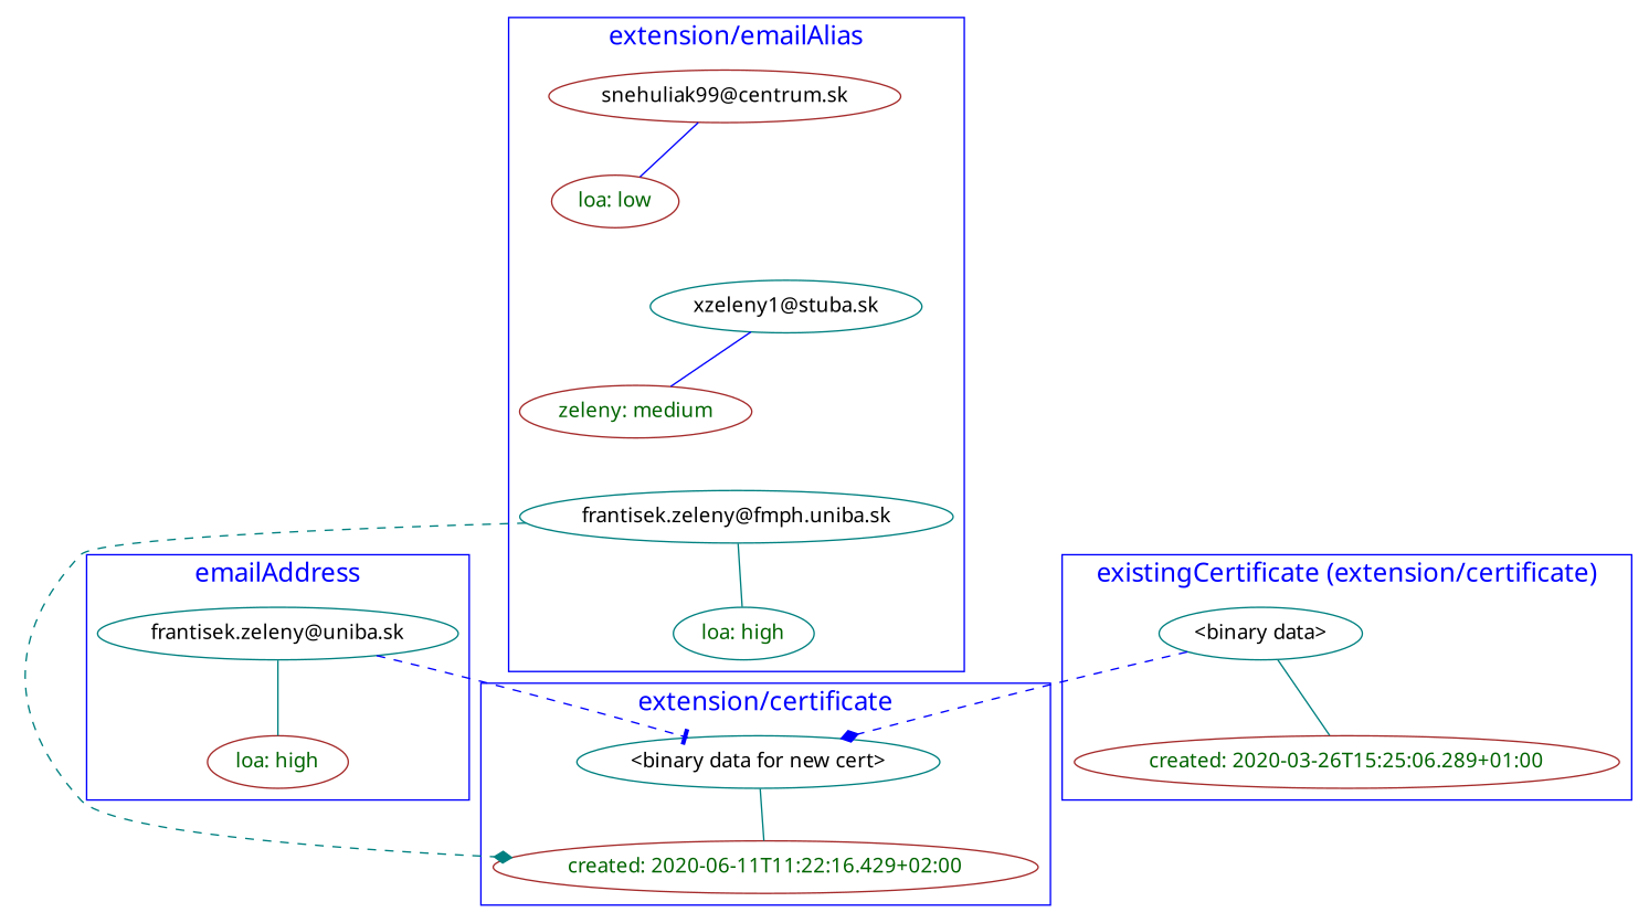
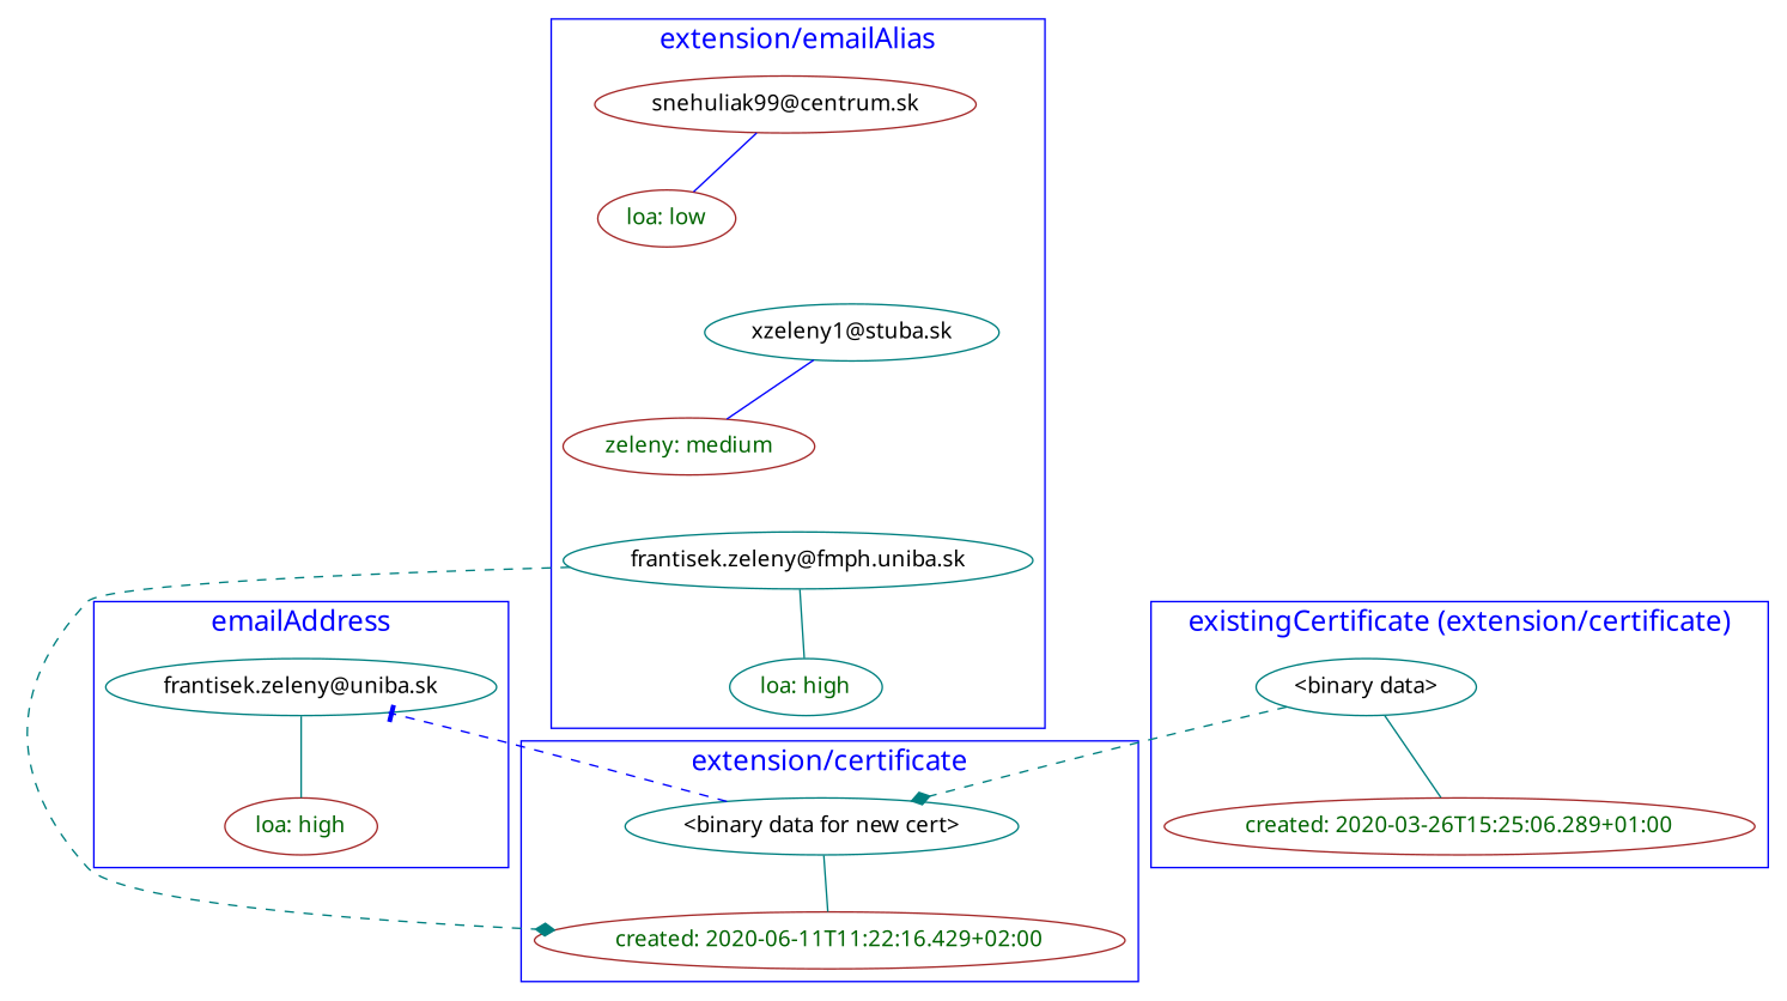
  digraph {
    compound=true
    fontname="Noto Sans"
    rankdir=TB
    node [color=brown fontname="Noto Sans"]
    edge [color=teal fontname="Noto Sans"]
    n1 [label="snehuliak99@centrum.sk"]
    n2 [fontcolor=darkgreen label="loa: low"]
    b1Dummy [style=invis color=""]
    n4 [color=teal label="xzeleny1@stuba.sk"]
    n5 [fontcolor=darkgreen label="zeleny: medium"]
    b2Dummy [style=invis color=""]
    n7 [color=teal label="frantisek.zeleny@fmph.uniba.sk"]
    n8 [color=teal fontcolor=darkgreen label="loa: high"]
    n9 [color=teal label="frantisek.zeleny@uniba.sk"]
    n10 [fontcolor=darkgreen label="loa: high"]
    n11 [color=teal label="<binary data>"]
    n12 [fontcolor=darkgreen label="created: 2020-03-26T15:25:06.289+01:00"]
    n13 [color=teal label="<binary data for new cert>"]
    n14 [fontcolor=darkgreen label="created: 2020-06-11T11:22:16.429+02:00"]
    subgraph cluster_1 {
      color=blue
      fontcolor=blue
      fontsize=18
      label="extension/emailAlias"
      n1
      n2
      b1Dummy
      n4
      n5
      b2Dummy
      n7
      n8
    }
    subgraph cluster_2 {
      color=blue
      fontcolor=blue
      fontsize=18
      label=emailAddress
      n9
      n10
    }
    subgraph cluster_3 {
      color=blue
      fontcolor=blue
      fontsize=18
      label="existingCertificate (extension/certificate)"
      n11
      n12
    }
    subgraph cluster_4 {
      color=blue
      fontcolor=blue
      fontsize=18
      label="extension/certificate"
      n13
      n14
    }
    n1 -> n2 [color=blue dir=none]
    n1 -> b1Dummy [style=invis color=""]
    b1Dummy -> n4 [style=invis color=""]
    n4 -> n5 [color=blue dir=none]
    n4 -> b2Dummy [style=invis color=""]
    b2Dummy -> n7 [style=invis color=""]
    n7 -> n8 [dir=none]
    n7 -> n14 [arrowhead=diamond style=dashed]
    n8 -> n13 [style=invis color=""]
    n9 -> n10 [dir=none]
-   n9 -> n13 [arrowhead=tee color=blue style=dashed]
+   n13 -> n9 [arrowhead=tee color=blue style=dashed]
    n11 -> n12 [dir=none]
-   n11 -> n13 [arrowhead=diamond color=blue style=dashed]
+   n11 -> n13 [arrowhead=diamond style=dashed]
    n13 -> n14 [dir=none]
  }
